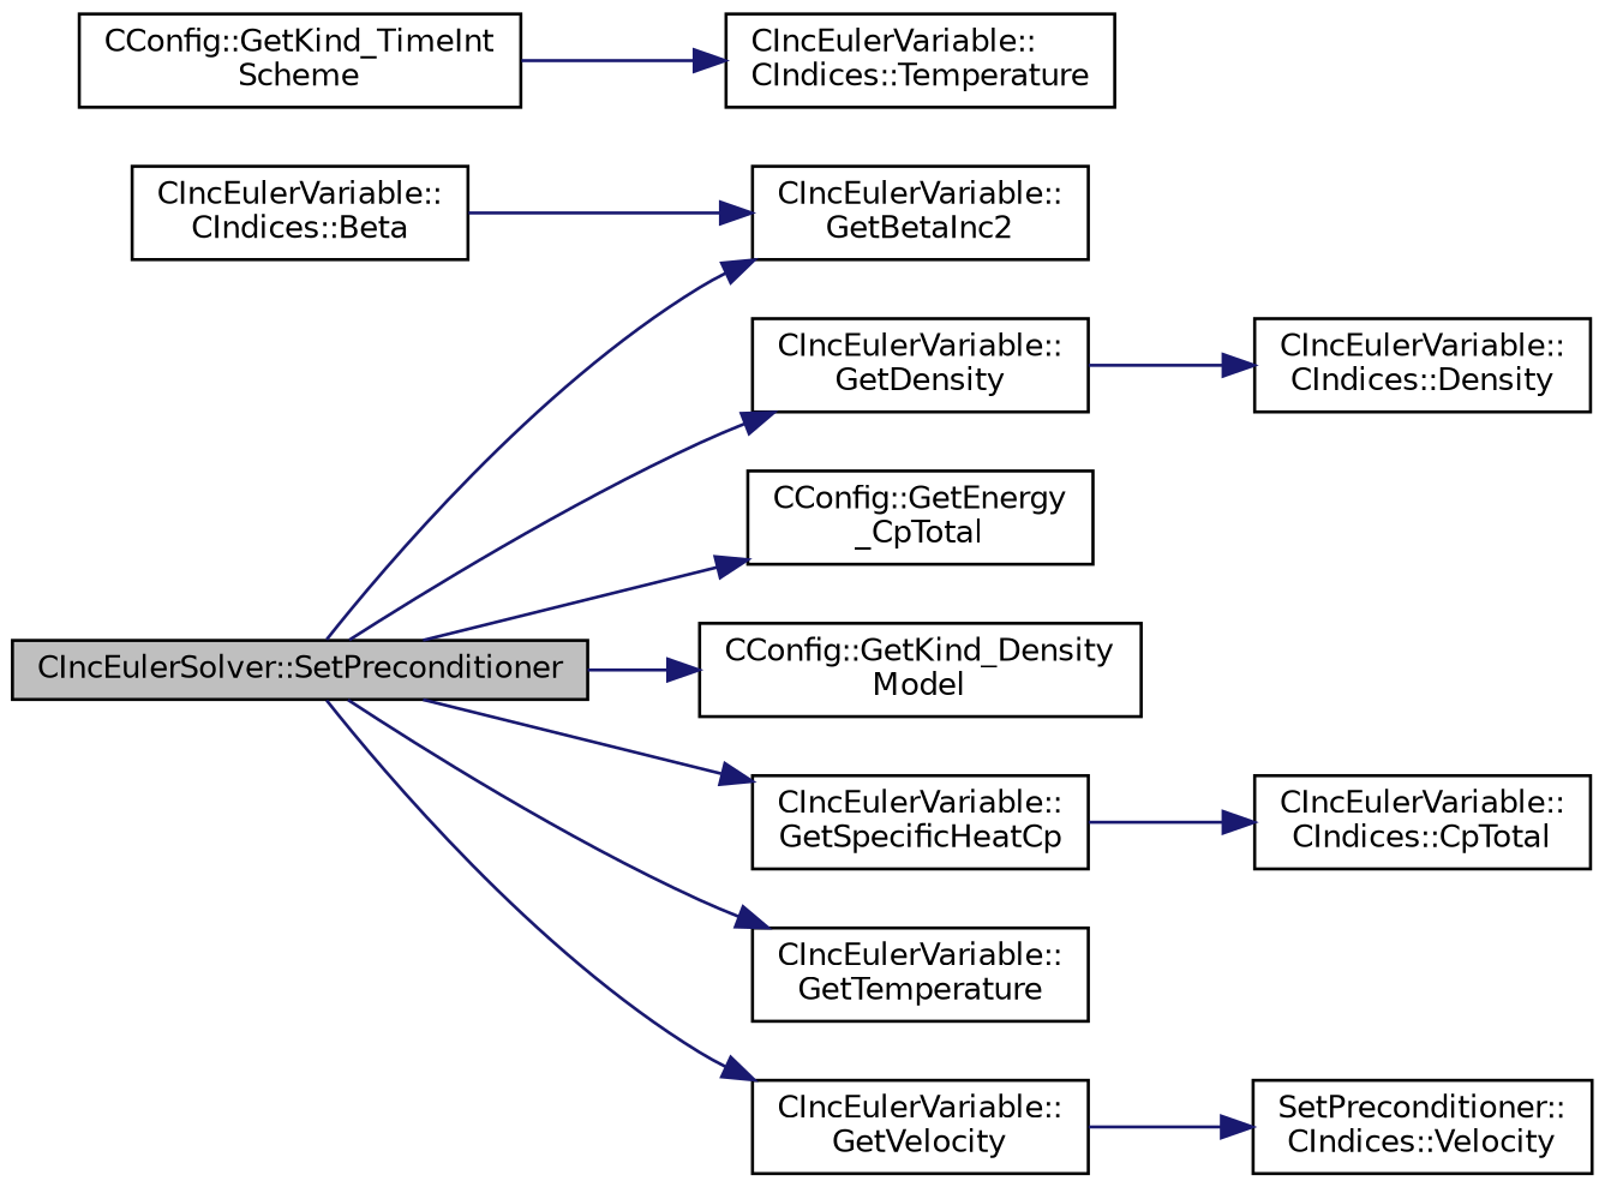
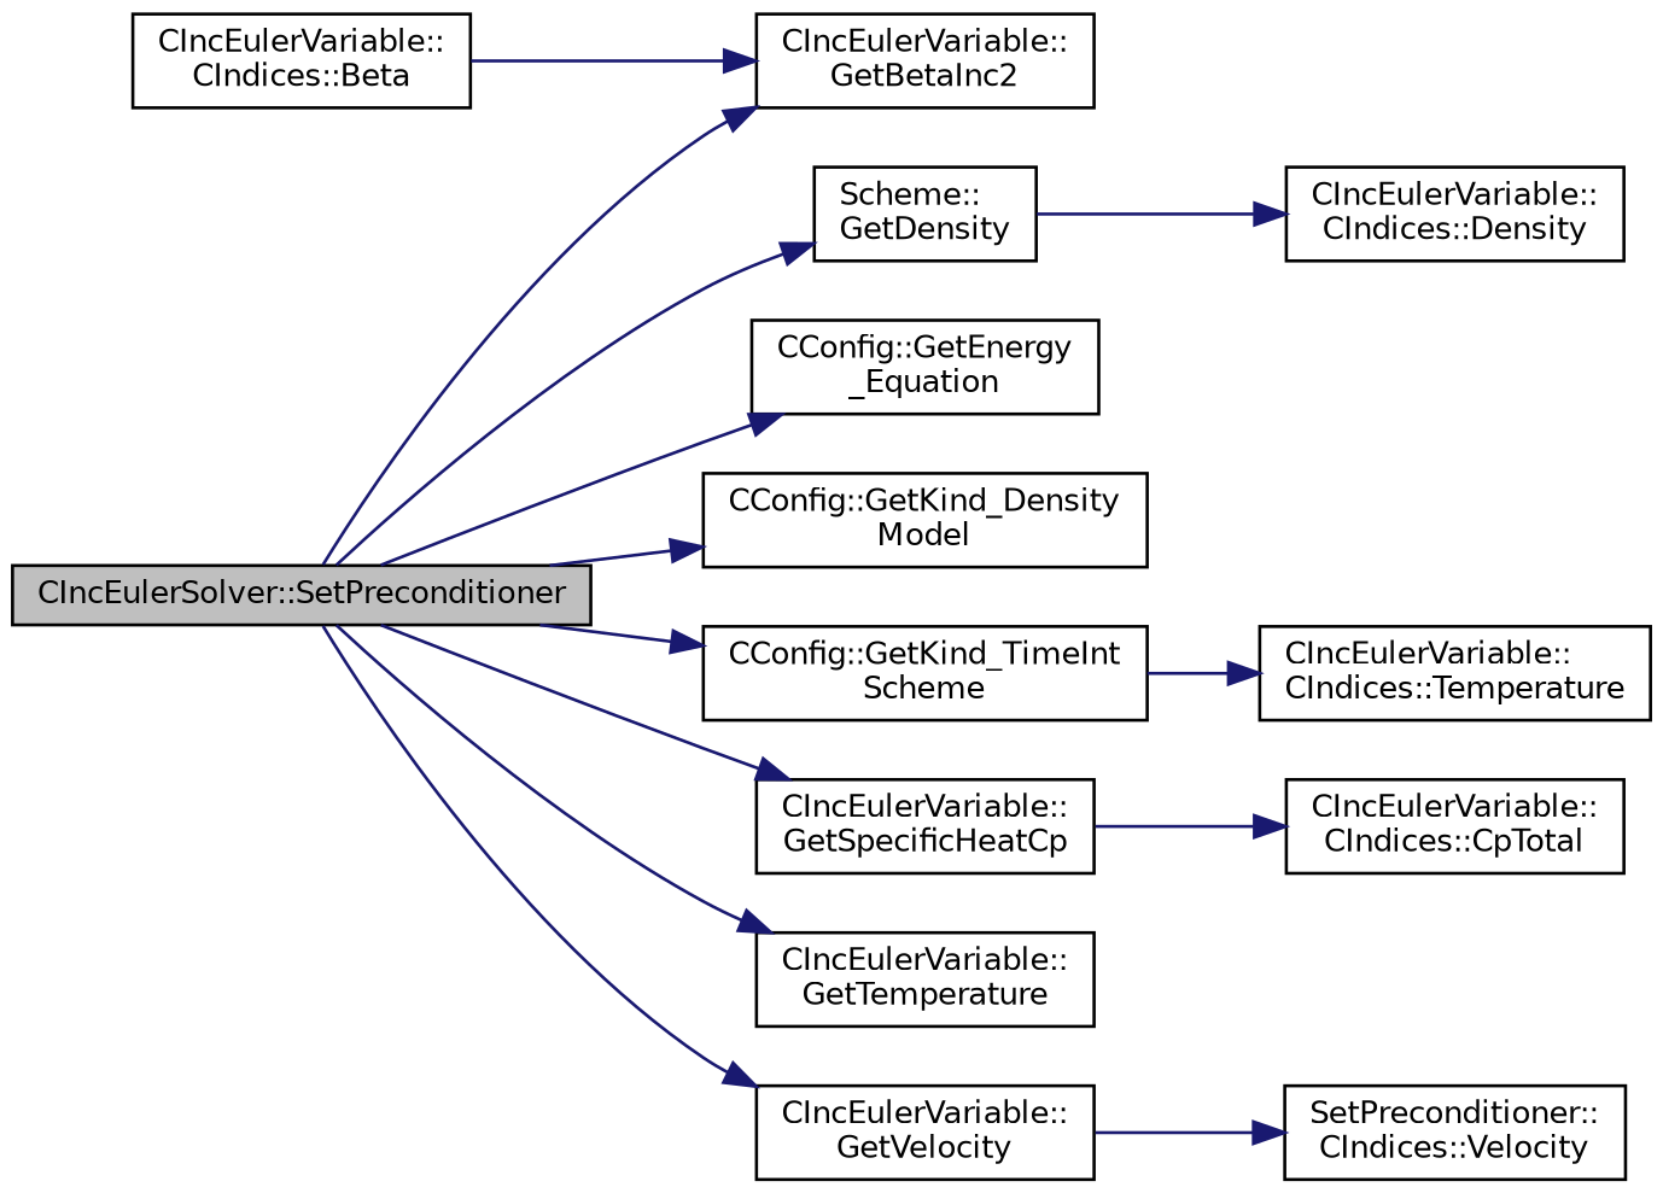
  digraph {
    rankdir=LR
    node [color=black fillcolor=white fontname=Helvetica fontsize=10 shape=record style=filled]
    edge [color=midnightblue fontname=Helvetica fontsize=10 labelfontname=Helvetica labelfontsize=10 style=solid]
    n1 [fillcolor=grey75 fontcolor=black height=0.2 label="CIncEulerSolver::SetPreconditioner" width=0.4]
    n2 [height=0.2 label="CIncEulerVariable::\lGetBetaInc2" width=0.4]
-   n3 [height=0.2 label="CIncEulerVariable::\lGetDensity" width=0.4]
-   n4 [height=0.2 label="CConfig::GetEnergy\l_CpTotal" width=0.4]
+   n3 [height=0.2 label="Scheme::\lGetDensity" width=0.4]
+   n4 [height=0.2 label="CConfig::GetEnergy\l_Equation" width=0.4]
    n5 [height=0.2 label="CConfig::GetKind_Density\lModel" width=0.4]
    n6 [height=0.2 label="CConfig::GetKind_TimeInt\lScheme" width=0.4]
    n7 [height=0.2 label="CIncEulerVariable::\lGetSpecificHeatCp" width=0.4]
    n8 [height=0.2 label="CIncEulerVariable::\lGetTemperature" width=0.4]
    n9 [height=0.2 label="CIncEulerVariable::\lGetVelocity" width=0.4]
    n10 [height=0.2 label="CIncEulerVariable::\lCIndices::Density" width=0.4]
    n11 [height=0.2 label="CIncEulerVariable::\lCIndices::Temperature" width=0.4]
    n12 [height=0.2 label="CIncEulerVariable::\lCIndices::CpTotal" width=0.4]
    n13 [height=0.2 label="SetPreconditioner::\lCIndices::Velocity" width=0.4]
    n14 [height=0.2 label="CIncEulerVariable::\lCIndices::Beta" width=0.4]
    n1 -> n2
    n1 -> n3
    n1 -> n4
    n1 -> n5
+   n1 -> n6
    n1 -> n7
    n1 -> n8
    n1 -> n9
    n3 -> n10
    n6 -> n11
    n7 -> n12
    n9 -> n13
    n14 -> n2
  }
